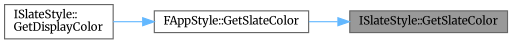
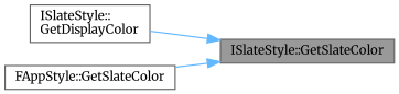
  digraph {
    fontname=Merriweather
    rankdir=RL
    node [color=grey40 fillcolor=white fontname=Merriweather fontsize=10 shape=box style=filled]
    edge [color=steelblue1 dir=back fontname=Merriweather fontsize=10 labelfontname=Helvetica labelfontsize=10 style=solid]
    n1 [color=gray40 fillcolor=grey60 fontcolor=black height=0.2 label="ISlateStyle::GetSlateColor" width=0.4]
    n2 [height=0.2 label="ISlateStyle::\lGetDisplayColor" width=0.4]
    n3 [height=0.2 label="FAppStyle::GetSlateColor" width=0.4]
-   n3 -> n2
+   n1 -> n2
    n1 -> n3
  }
